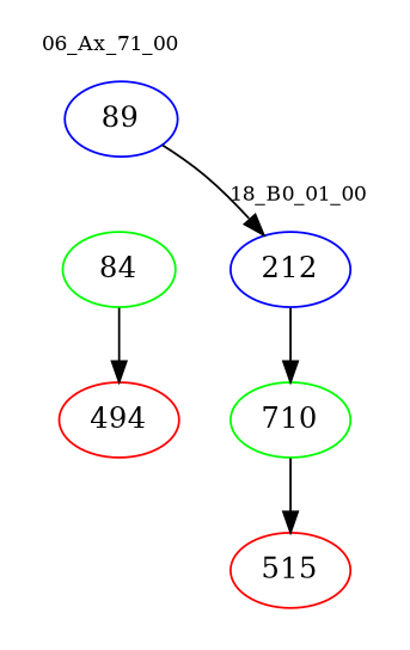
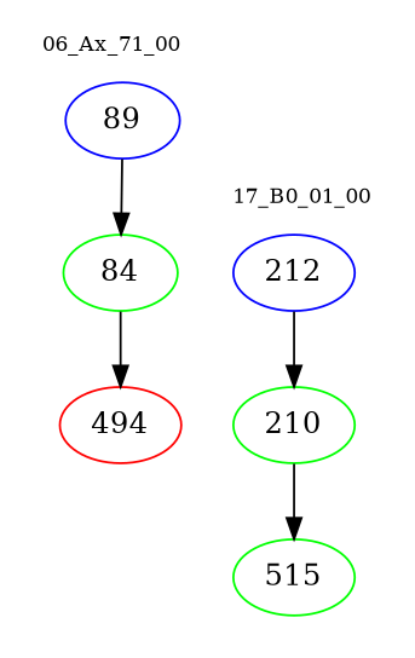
  digraph {
    node [color=blue]
    edge [color=black]
    n1 [label=89]
    n2 [color=green label=84]
    n3 [color=red label=494]
    n4 [label=212]
-   n5 [color=green label=710]
-   n6 [color=red label=515]
+   n5 [color=green label=210]
+   n6 [color=green label=515]
    subgraph cluster_1 {
      color=white
      fontsize=10
      label="06_Ax_71_00"
      n1
      n2
      n3
    }
    subgraph cluster_2 {
      color=white
      fontsize=10
-     label="18_B0_01_00"
+     label="17_B0_01_00"
      n4
      n5
      n6
    }
-   n1 -> n4
+   n1 -> n2
    n2 -> n3
    n4 -> n5
    n5 -> n6
  }
